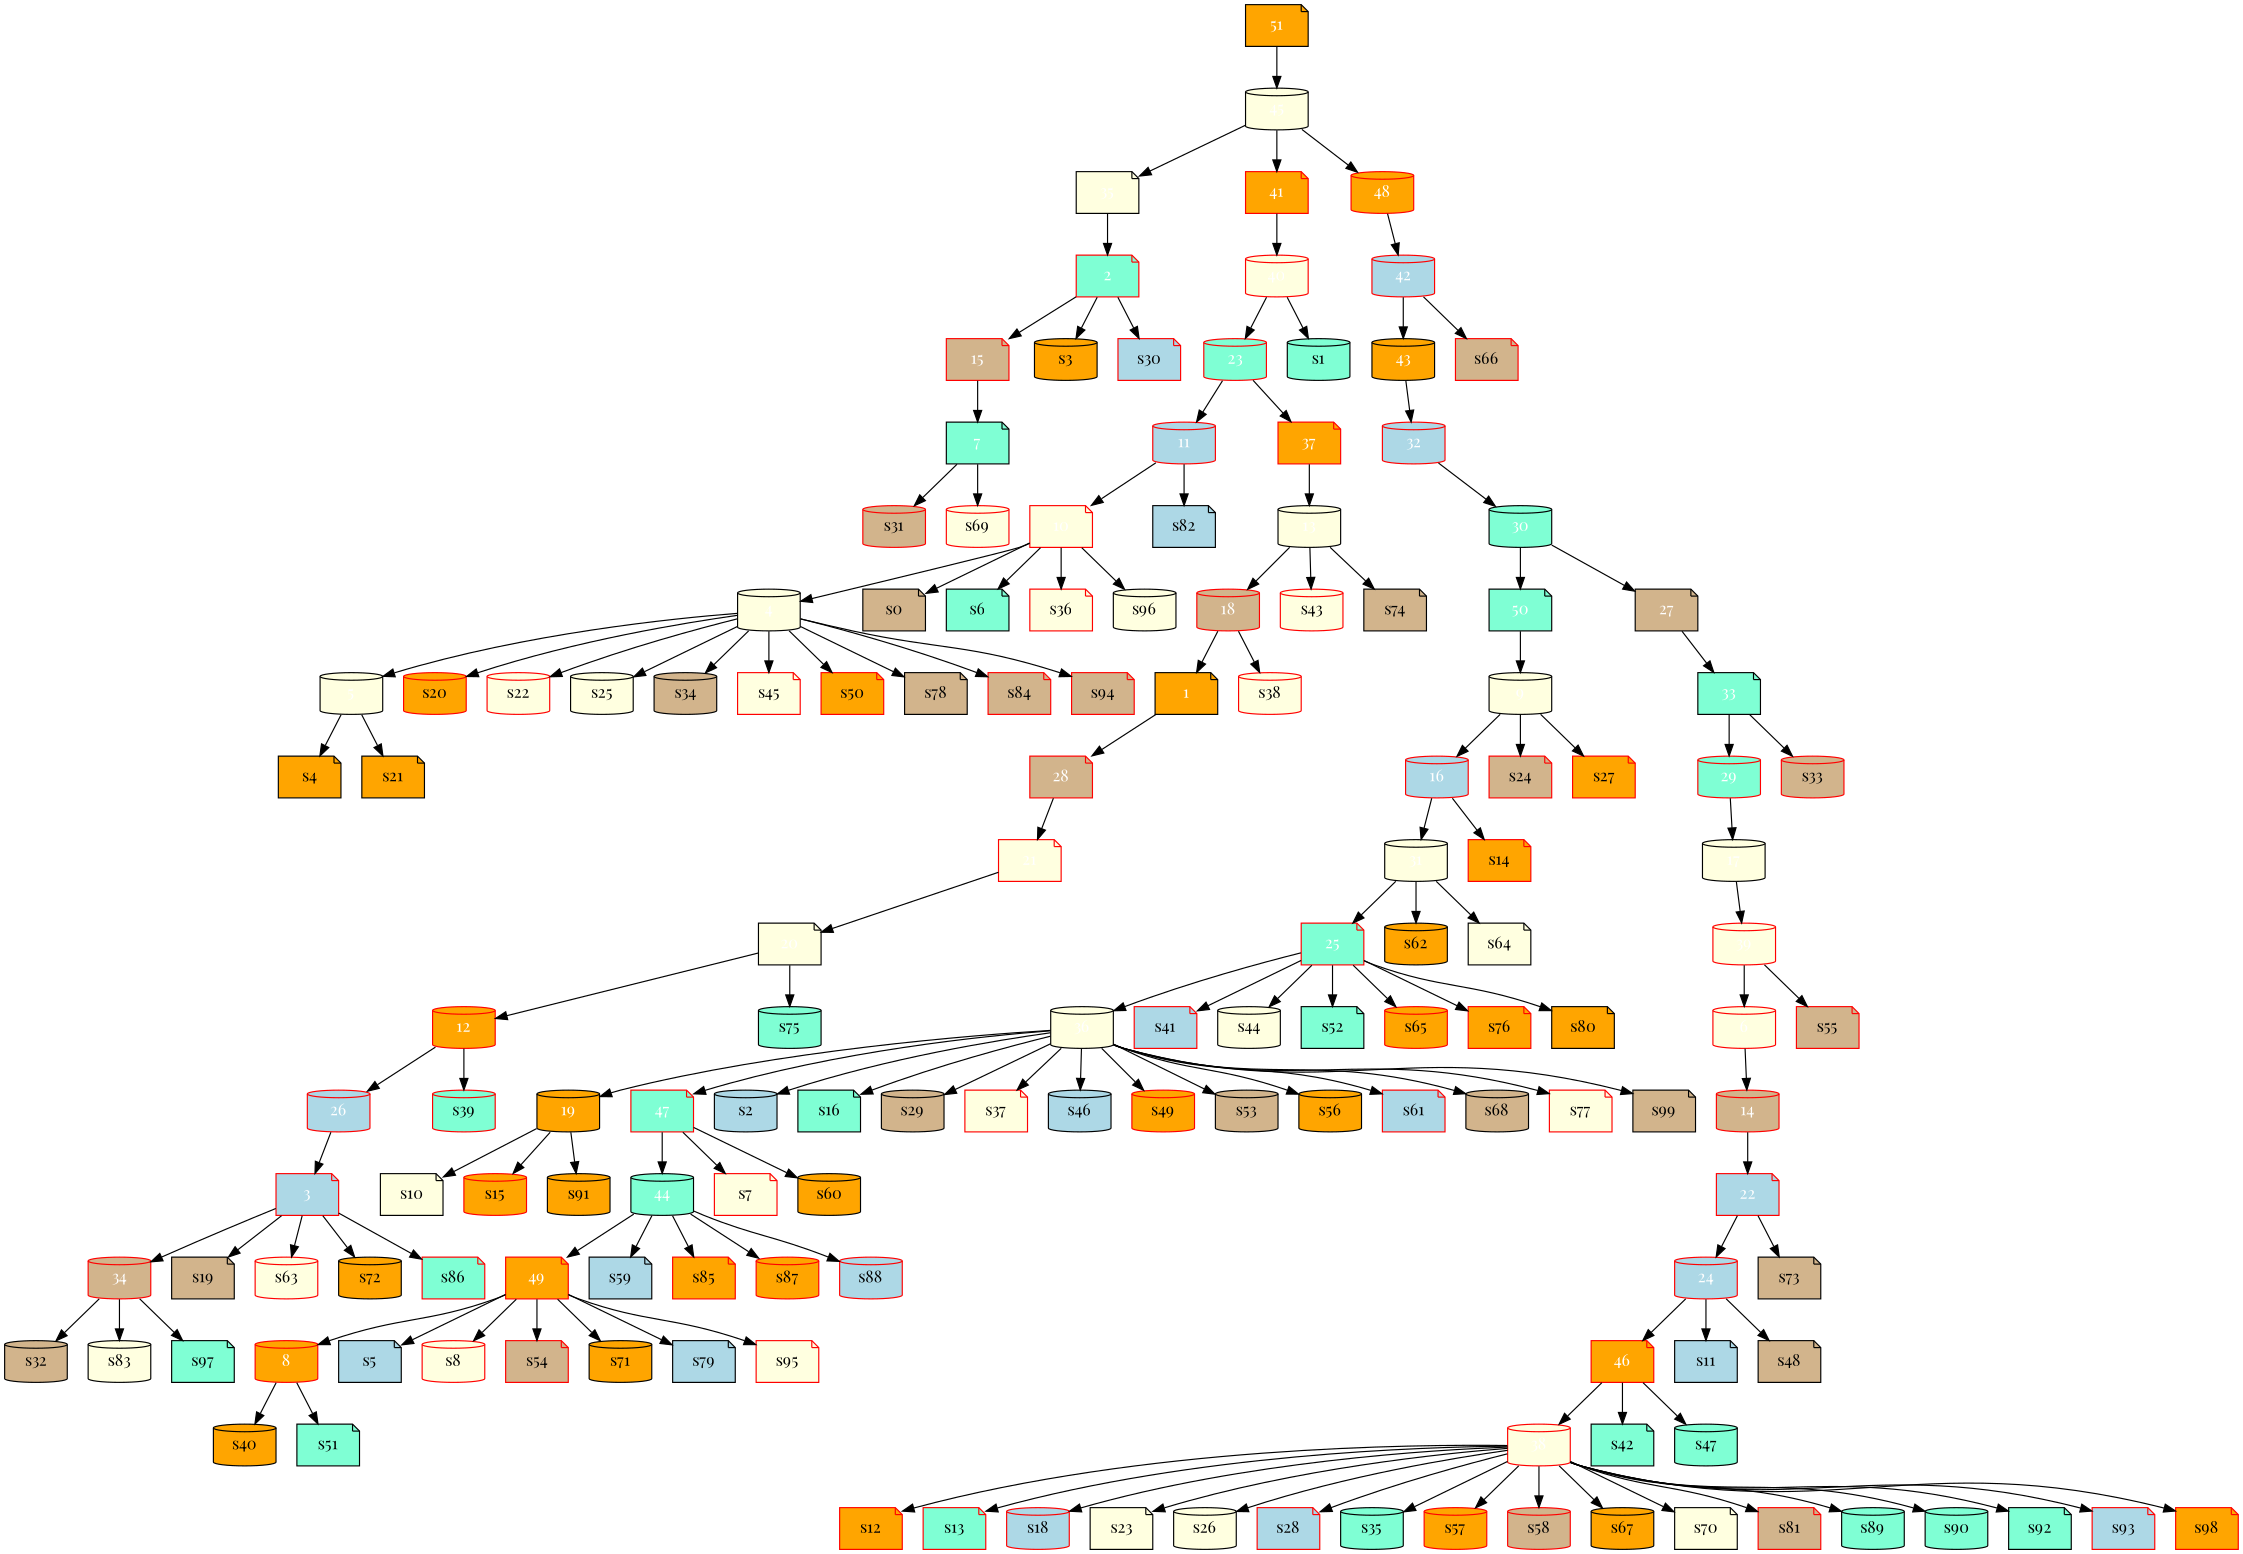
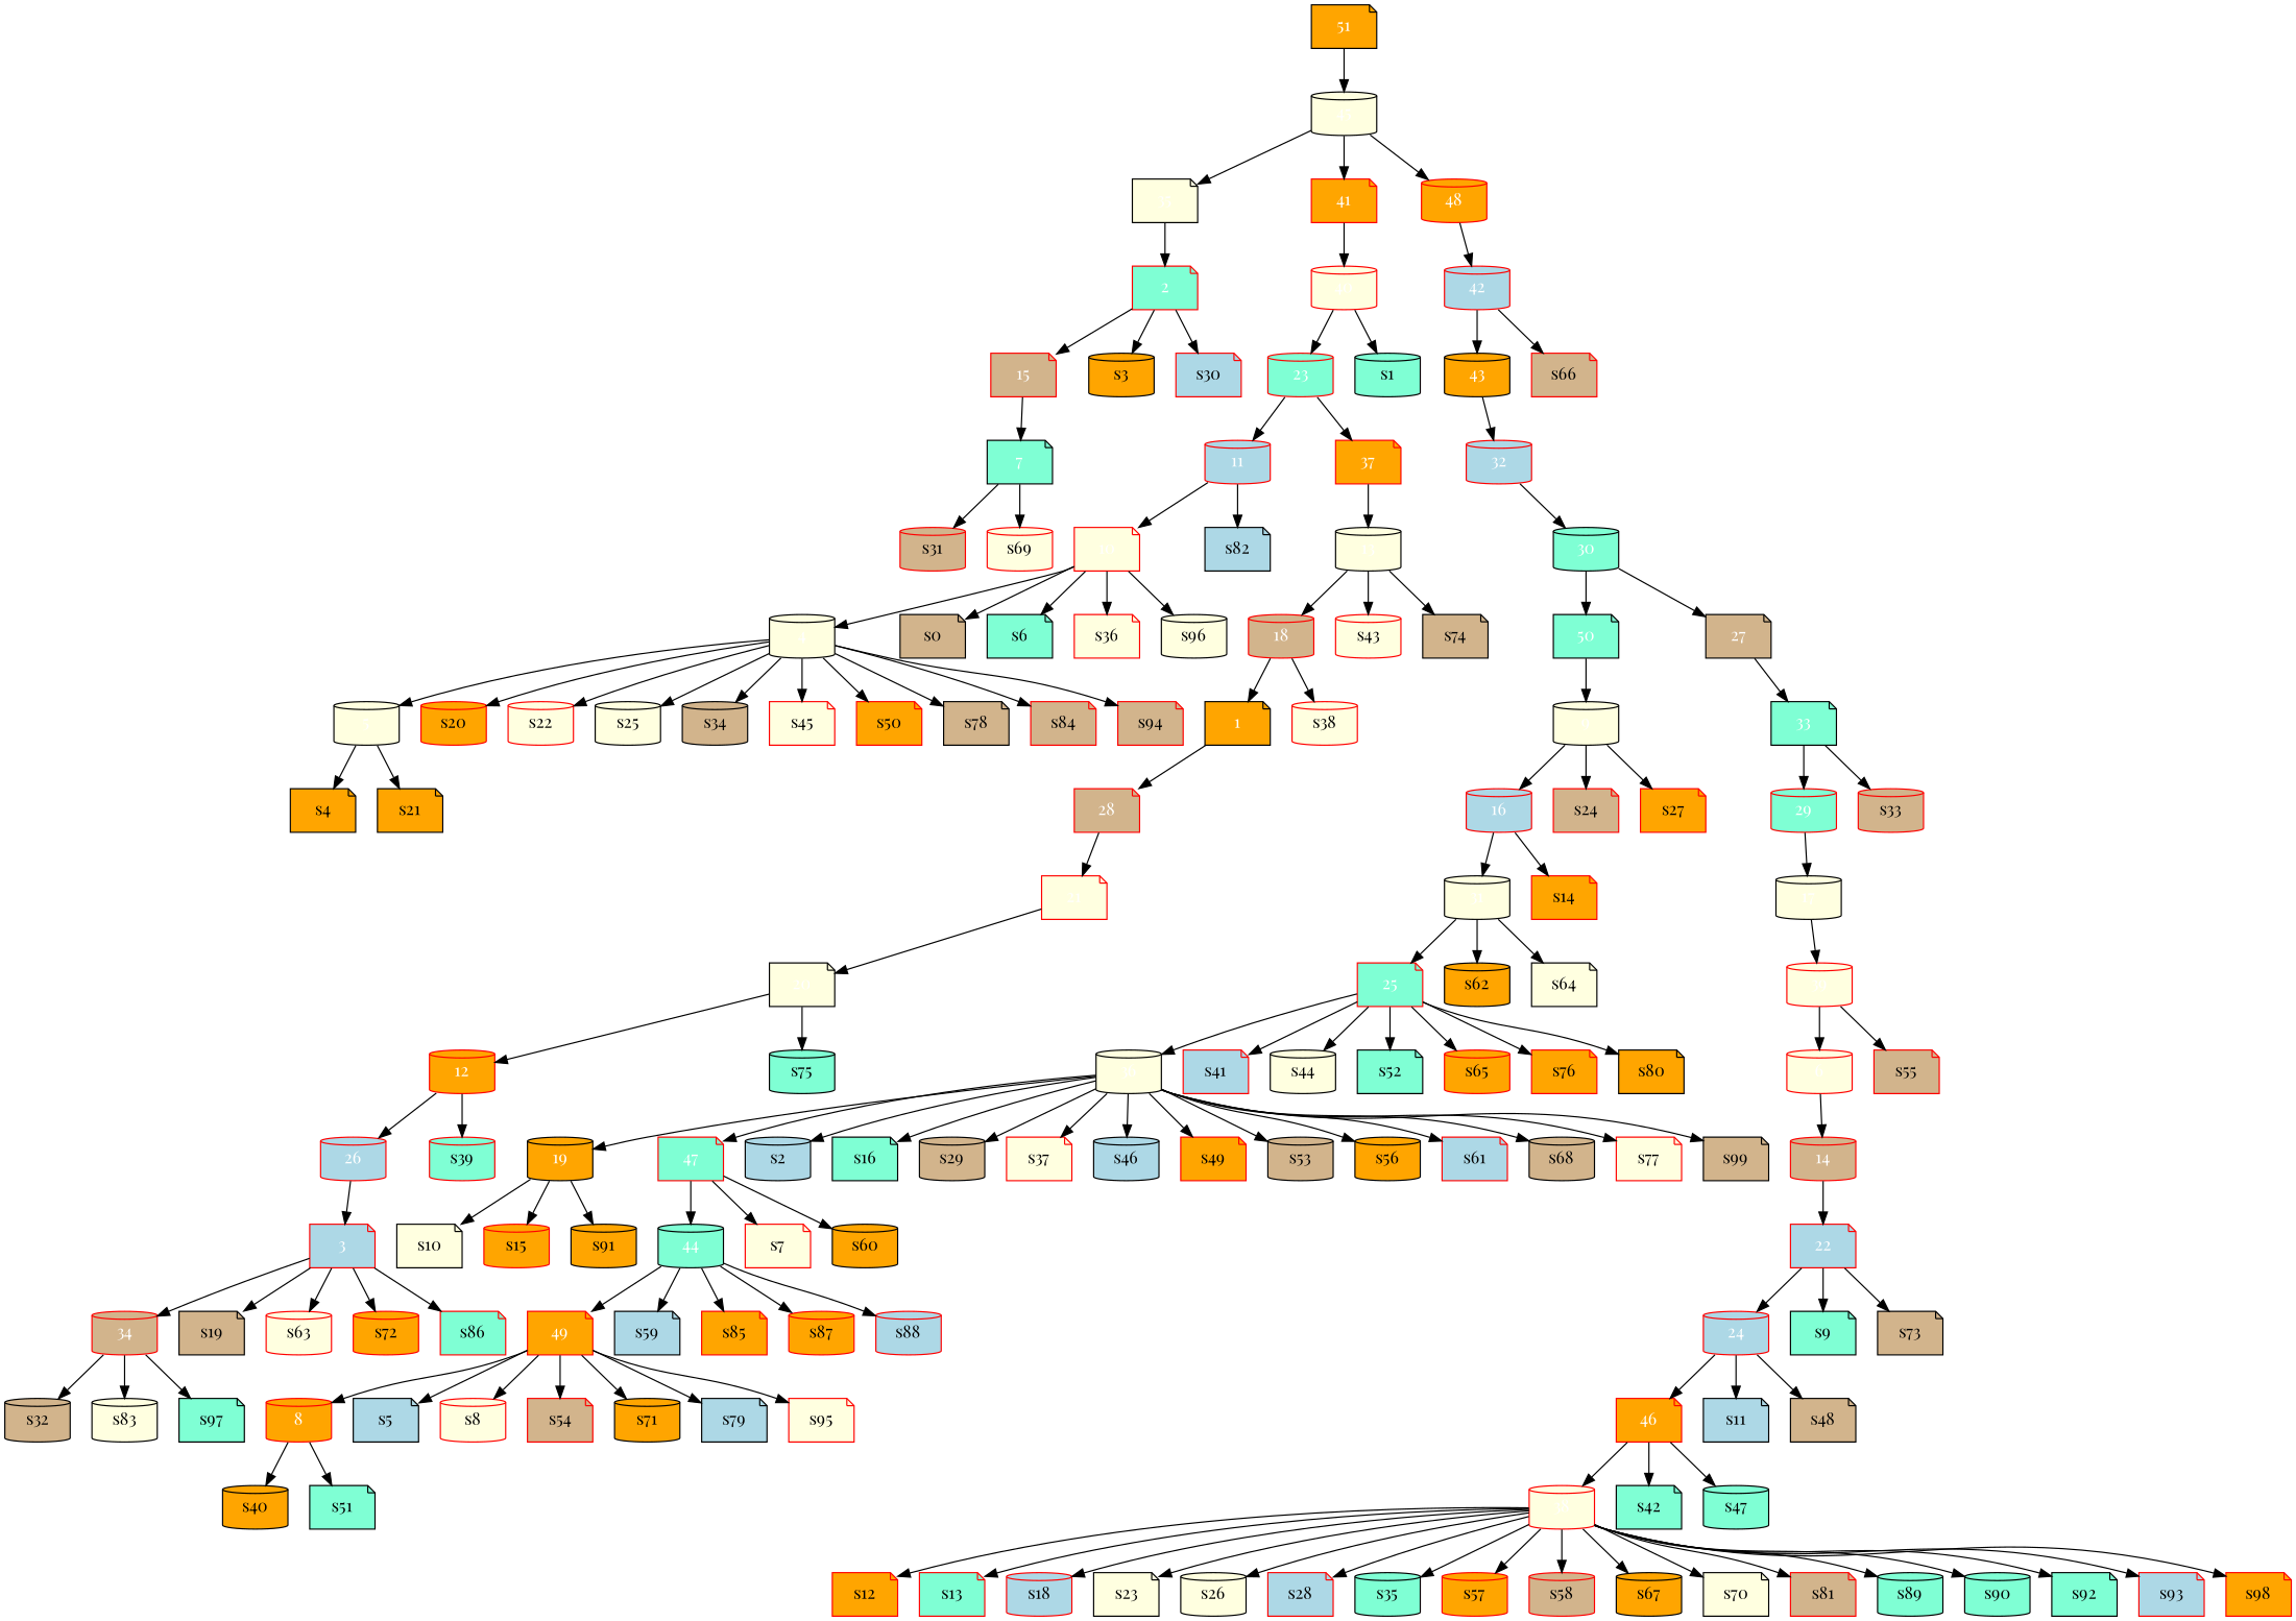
  digraph {
    fontname="Playfair Display"
    node [color=red fillcolor=lightyellow fontcolor=black fontname="Playfair Display" shape=note style=filled]
    edge [fontname="Playfair Display"]
    18 [fillcolor=tan fontcolor=white shape=cylinder]
    1 [color=black fillcolor=orange fontcolor=white]
    s38 [shape=cylinder]
    28 [fillcolor=tan fontcolor=white]
    21 [fontcolor=white]
    35 [color=black fontcolor=white]
    2 [fillcolor=aquamarine fontcolor=white]
    15 [fillcolor=tan fontcolor=white]
    s3 [color=black fillcolor=orange shape=cylinder]
    s30 [fillcolor=lightblue]
    7 [color=black fillcolor=aquamarine fontcolor=white]
    26 [fillcolor=lightblue fontcolor=white shape=cylinder]
    3 [fillcolor=lightblue fontcolor=white]
    34 [fillcolor=tan fontcolor=white shape=cylinder]
    s19 [color=black fillcolor=tan]
    s63 [shape=cylinder]
-   s72 [color=black fillcolor=orange shape=cylinder]
+   s72 [fillcolor=orange shape=cylinder]
    s86 [fillcolor=aquamarine]
    s32 [color=black fillcolor=tan shape=cylinder]
    s83 [color=black shape=cylinder]
    s97 [color=black fillcolor=aquamarine]
    10 [fontcolor=white]
    4 [color=black fontcolor=white shape=cylinder]
    s0 [color=black fillcolor=tan]
    s6 [color=black fillcolor=aquamarine]
    s36
    s96 [color=black shape=cylinder]
    5 [color=black fontcolor=white shape=cylinder]
    s20 [fillcolor=orange shape=cylinder]
    s22 [shape=cylinder]
    s25 [color=black shape=cylinder]
    s34 [color=black fillcolor=tan shape=cylinder]
    s45
    s50 [fillcolor=orange]
    s78 [color=black fillcolor=tan]
    s84 [fillcolor=tan]
    s94 [fillcolor=tan]
    s4 [color=black fillcolor=orange]
    s21 [color=black fillcolor=orange]
    39 [fontcolor=white shape=cylinder]
    6 [fontcolor=white shape=cylinder]
    s55 [fillcolor=tan]
    14 [fillcolor=tan fontcolor=white shape=cylinder]
    22 [fillcolor=lightblue fontcolor=white]
    s31 [fillcolor=tan shape=cylinder]
    s69 [shape=cylinder]
    49 [fillcolor=orange fontcolor=white]
    8 [fillcolor=orange fontcolor=white shape=cylinder]
    s5 [color=black fillcolor=lightblue]
    s8 [shape=cylinder]
    s54 [fillcolor=tan]
    s71 [color=black fillcolor=orange shape=cylinder]
    s79 [color=black fillcolor=lightblue]
    s95
    s40 [color=black fillcolor=orange shape=cylinder]
    s51 [color=black fillcolor=aquamarine]
    50 [color=black fillcolor=aquamarine fontcolor=white]
    9 [color=black fontcolor=white shape=cylinder]
    16 [fillcolor=lightblue fontcolor=white shape=cylinder]
    s24 [fillcolor=tan]
    s27 [fillcolor=orange]
    31 [color=black fontcolor=white shape=cylinder]
    s14 [fillcolor=orange]
    11 [fillcolor=lightblue fontcolor=white shape=cylinder]
    s82 [color=black fillcolor=lightblue]
    23 [fillcolor=aquamarine fontcolor=white shape=cylinder]
    37 [fillcolor=orange fontcolor=white]
    13 [color=black fontcolor=white shape=cylinder]
    20 [color=black fontcolor=white]
    12 [fillcolor=orange fontcolor=white shape=cylinder]
    s75 [color=black fillcolor=aquamarine shape=cylinder]
    s39 [fillcolor=aquamarine shape=cylinder]
    s43 [shape=cylinder]
    s74 [color=black fillcolor=tan]
    24 [fillcolor=lightblue fontcolor=white shape=cylinder]
+   s9 [color=black fillcolor=aquamarine]
    s73 [color=black fillcolor=tan]
    25 [fillcolor=aquamarine fontcolor=white]
    s62 [color=black fillcolor=orange shape=cylinder]
    s64 [color=black]
    29 [fillcolor=aquamarine fontcolor=white shape=cylinder]
    17 [color=black fontcolor=white shape=cylinder]
    36 [color=black fontcolor=white shape=cylinder]
    19 [color=black fillcolor=orange fontcolor=white shape=cylinder]
    47 [fillcolor=aquamarine fontcolor=white]
    s2 [color=black fillcolor=lightblue shape=cylinder]
    s16 [color=black fillcolor=aquamarine]
    s29 [color=black fillcolor=tan shape=cylinder]
    s37
    s46 [color=black fillcolor=lightblue shape=cylinder]
-   s49 [fillcolor=orange shape=cylinder]
+   s49 [fillcolor=orange]
    s53 [color=black fillcolor=tan shape=cylinder]
    s56 [color=black fillcolor=orange shape=cylinder]
    s61 [fillcolor=lightblue]
    s68 [color=black fillcolor=tan shape=cylinder]
    s77
    s99 [color=black fillcolor=tan]
    s10 [color=black]
    s15 [fillcolor=orange shape=cylinder]
    s91 [color=black fillcolor=orange shape=cylinder]
    44 [color=black fillcolor=aquamarine fontcolor=white shape=cylinder]
    s7
    s60 [color=black fillcolor=orange shape=cylinder]
    46 [fillcolor=orange fontcolor=white]
    s11 [color=black fillcolor=lightblue]
    s48 [color=black fillcolor=tan]
    40 [fontcolor=white shape=cylinder]
    s1 [color=black fillcolor=aquamarine shape=cylinder]
    38 [fontcolor=white shape=cylinder]
    s42 [color=black fillcolor=aquamarine]
    s47 [color=black fillcolor=aquamarine shape=cylinder]
    s41 [fillcolor=lightblue]
    s44 [color=black shape=cylinder]
    s52 [color=black fillcolor=aquamarine]
    s65 [fillcolor=orange shape=cylinder]
    s76 [fillcolor=orange]
    s80 [color=black fillcolor=orange]
    30 [color=black fillcolor=aquamarine fontcolor=white shape=cylinder]
    27 [color=black fillcolor=tan fontcolor=white]
    33 [color=black fillcolor=aquamarine fontcolor=white]
    s33 [fillcolor=tan shape=cylinder]
    32 [fillcolor=lightblue fontcolor=white shape=cylinder]
    43 [color=black fillcolor=orange fontcolor=white shape=cylinder]
    45 [color=black fontcolor=white shape=cylinder]
    41 [fillcolor=orange fontcolor=white]
    48 [fillcolor=orange fontcolor=white shape=cylinder]
    42 [fillcolor=lightblue fontcolor=white shape=cylinder]
    s12 [fillcolor=orange]
    s13 [fillcolor=aquamarine]
    s18 [fillcolor=lightblue shape=cylinder]
    s23 [color=black]
    s26 [color=black shape=cylinder]
    s28 [fillcolor=lightblue]
    s35 [color=black fillcolor=aquamarine shape=cylinder]
    s57 [fillcolor=orange shape=cylinder]
    s58 [fillcolor=tan shape=cylinder]
    s67 [color=black fillcolor=orange shape=cylinder]
    s70 [color=black]
    s81 [fillcolor=tan]
    s89 [color=black fillcolor=aquamarine shape=cylinder]
    s90 [color=black fillcolor=aquamarine shape=cylinder]
    s92 [color=black fillcolor=aquamarine]
    s93 [fillcolor=lightblue]
    s98 [fillcolor=orange]
    s66 [fillcolor=tan]
    s59 [color=black fillcolor=lightblue]
    s85 [fillcolor=orange]
    s87 [fillcolor=orange shape=cylinder]
    s88 [fillcolor=lightblue shape=cylinder]
    51 [color=black fillcolor=orange fontcolor=white]
    18 -> 1
    18 -> s38
    1 -> 28
    28 -> 21
    21 -> 20
    35 -> 2
    2 -> 15
    2 -> s3
    2 -> s30
    15 -> 7
    7 -> s31
    7 -> s69
    26 -> 3
    3 -> 34
    3 -> s19
    3 -> s63
    3 -> s72
    3 -> s86
    34 -> s32
    34 -> s83
    34 -> s97
    10 -> 4
    10 -> s0
    10 -> s6
    10 -> s36
    10 -> s96
    4 -> 5
    4 -> s20
    4 -> s22
    4 -> s25
    4 -> s34
    4 -> s45
    4 -> s50
    4 -> s78
    4 -> s84
    4 -> s94
    5 -> s4
    5 -> s21
    39 -> 6
    39 -> s55
    6 -> 14
    14 -> 22
    22 -> 24
+   22 -> s9
    22 -> s73
    49 -> 8
    49 -> s5
    49 -> s8
    49 -> s54
    49 -> s71
    49 -> s79
    49 -> s95
    8 -> s40
    8 -> s51
    50 -> 9
    9 -> 16
    9 -> s24
    9 -> s27
    16 -> 31
    16 -> s14
    31 -> 25
    31 -> s62
    31 -> s64
    11 -> 10
    11 -> s82
    23 -> 11
    23 -> 37
    37 -> 13
    13 -> 18
    13 -> s43
    13 -> s74
    20 -> 12
    20 -> s75
    12 -> 26
    12 -> s39
    24 -> 46
    24 -> s11
    24 -> s48
    25 -> 36
    25 -> s41
    25 -> s44
    25 -> s52
    25 -> s65
    25 -> s76
    25 -> s80
    29 -> 17
    17 -> 39
    36 -> 19
    36 -> 47
    36 -> s2
    36 -> s16
    36 -> s29
    36 -> s37
    36 -> s46
    36 -> s49
    36 -> s53
    36 -> s56
    36 -> s61
    36 -> s68
    36 -> s77
    36 -> s99
    19 -> s10
    19 -> s15
    19 -> s91
    47 -> 44
    47 -> s7
    47 -> s60
    44 -> 49
    44 -> s59
    44 -> s85
    44 -> s87
    44 -> s88
    46 -> 38
    46 -> s42
    46 -> s47
    40 -> 23
    40 -> s1
    38 -> s12
    38 -> s13
    38 -> s18
    38 -> s23
    38 -> s26
    38 -> s28
    38 -> s35
    38 -> s57
    38 -> s58
    38 -> s67
    38 -> s70
    38 -> s81
    38 -> s89
    38 -> s90
    38 -> s92
    38 -> s93
    38 -> s98
    30 -> 50
    30 -> 27
    27 -> 33
    33 -> 29
    33 -> s33
    32 -> 30
    43 -> 32
    45 -> 35
    45 -> 41
    45 -> 48
    41 -> 40
    48 -> 42
    42 -> 43
    42 -> s66
    51 -> 45
  }
